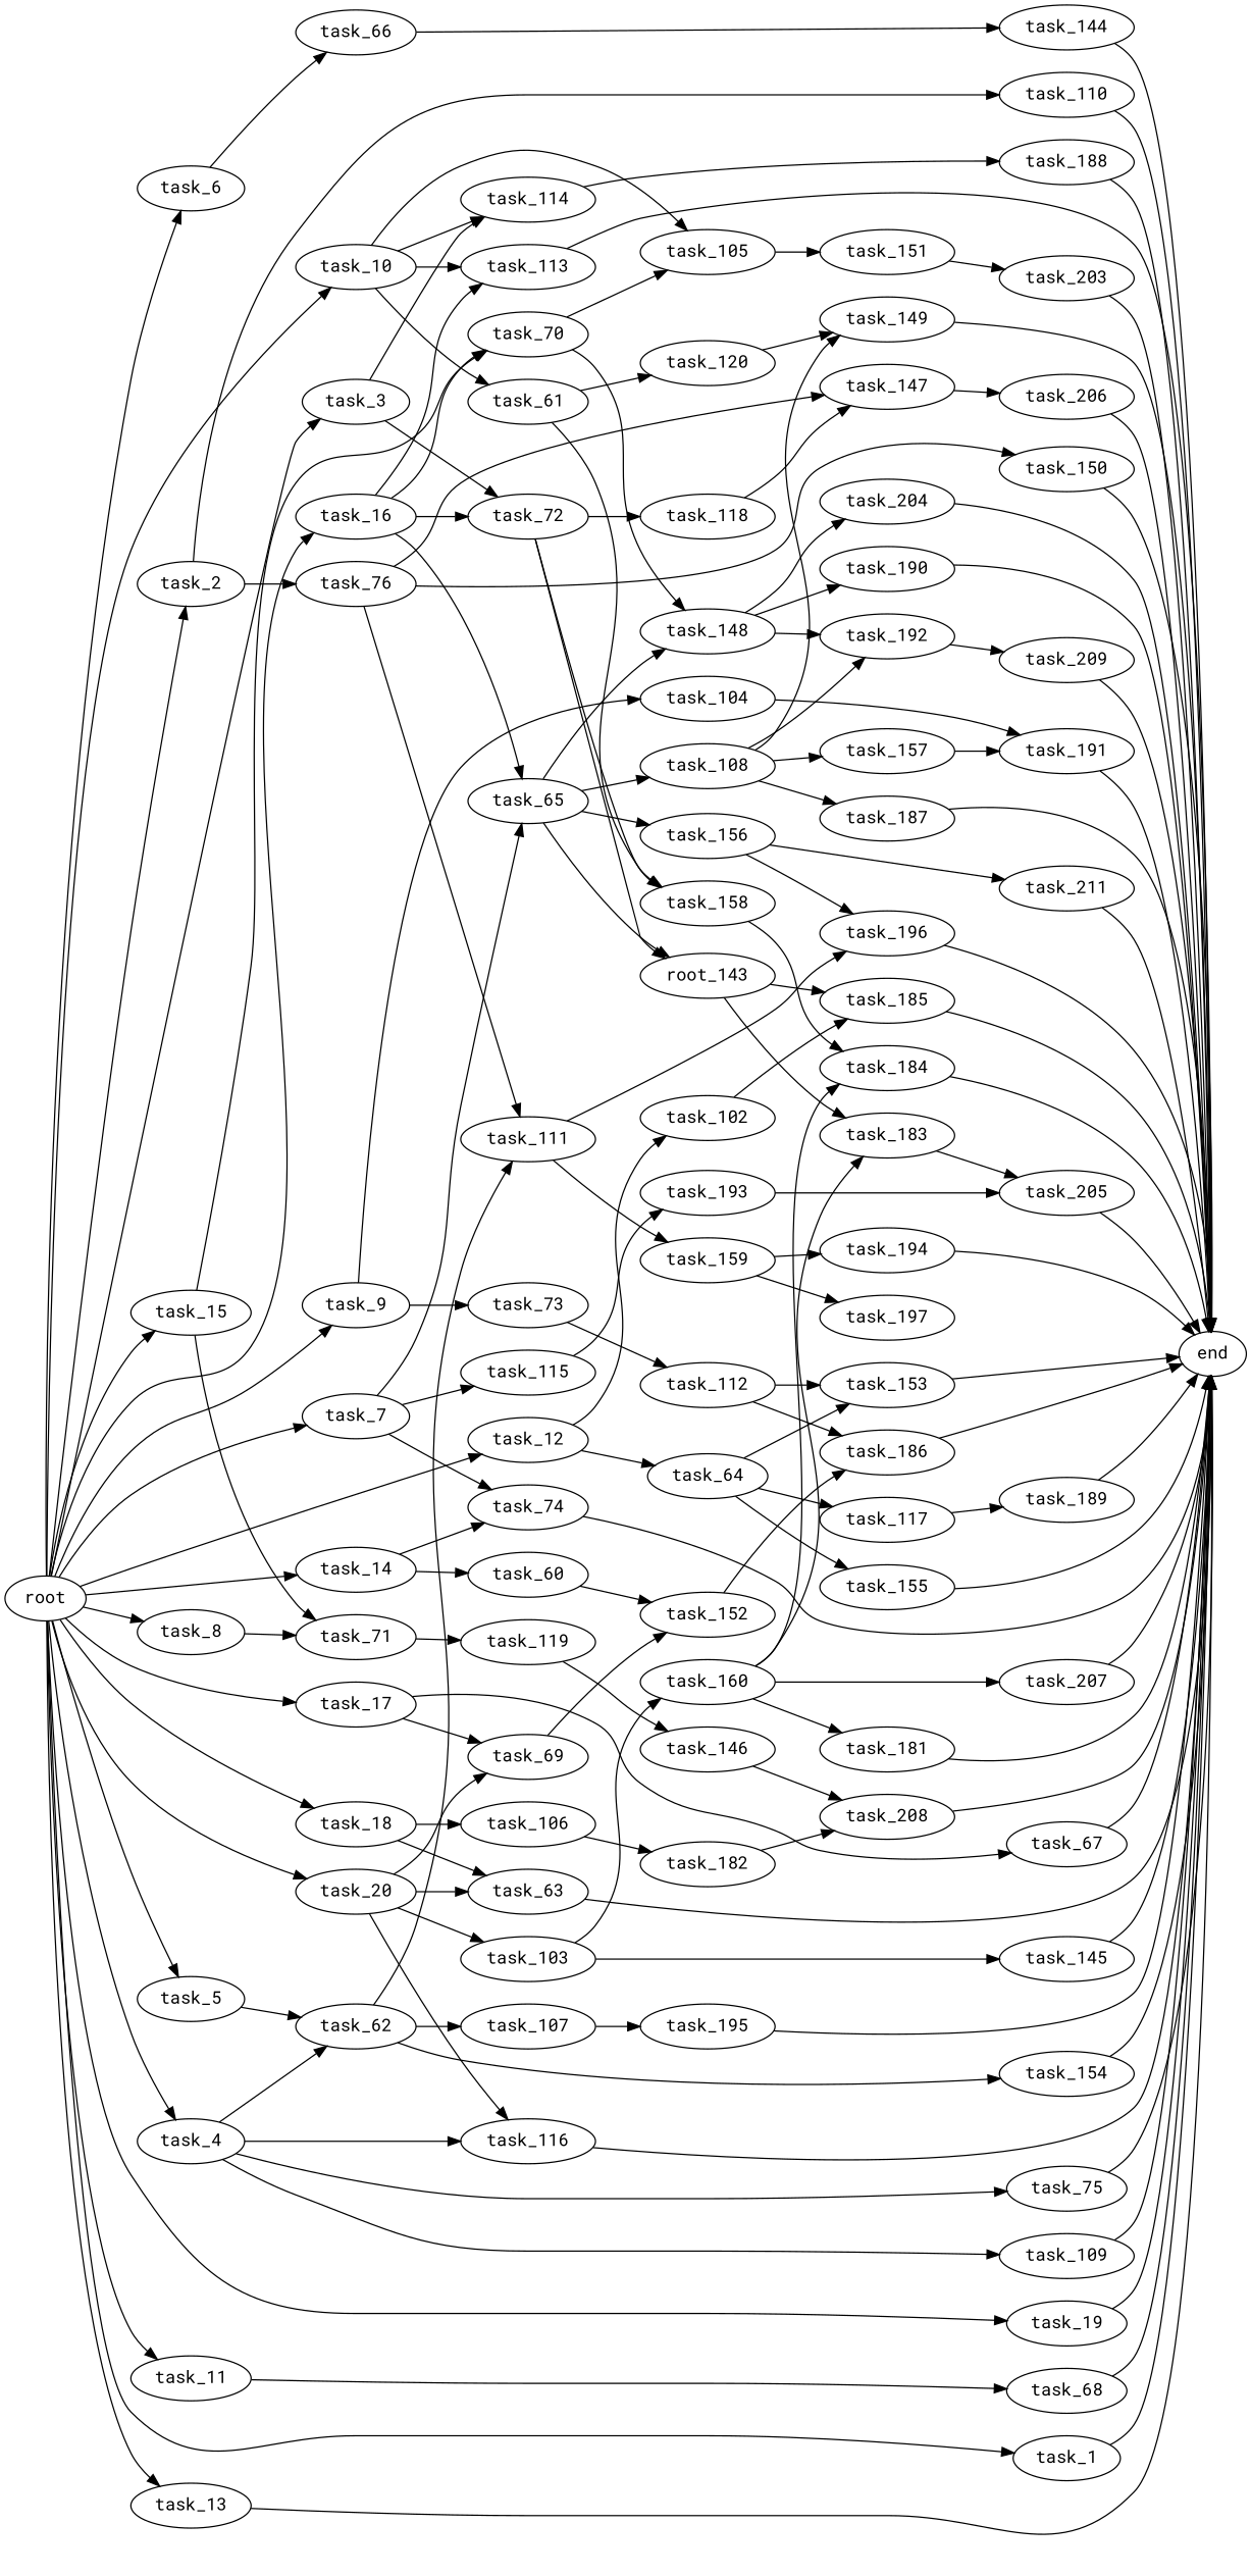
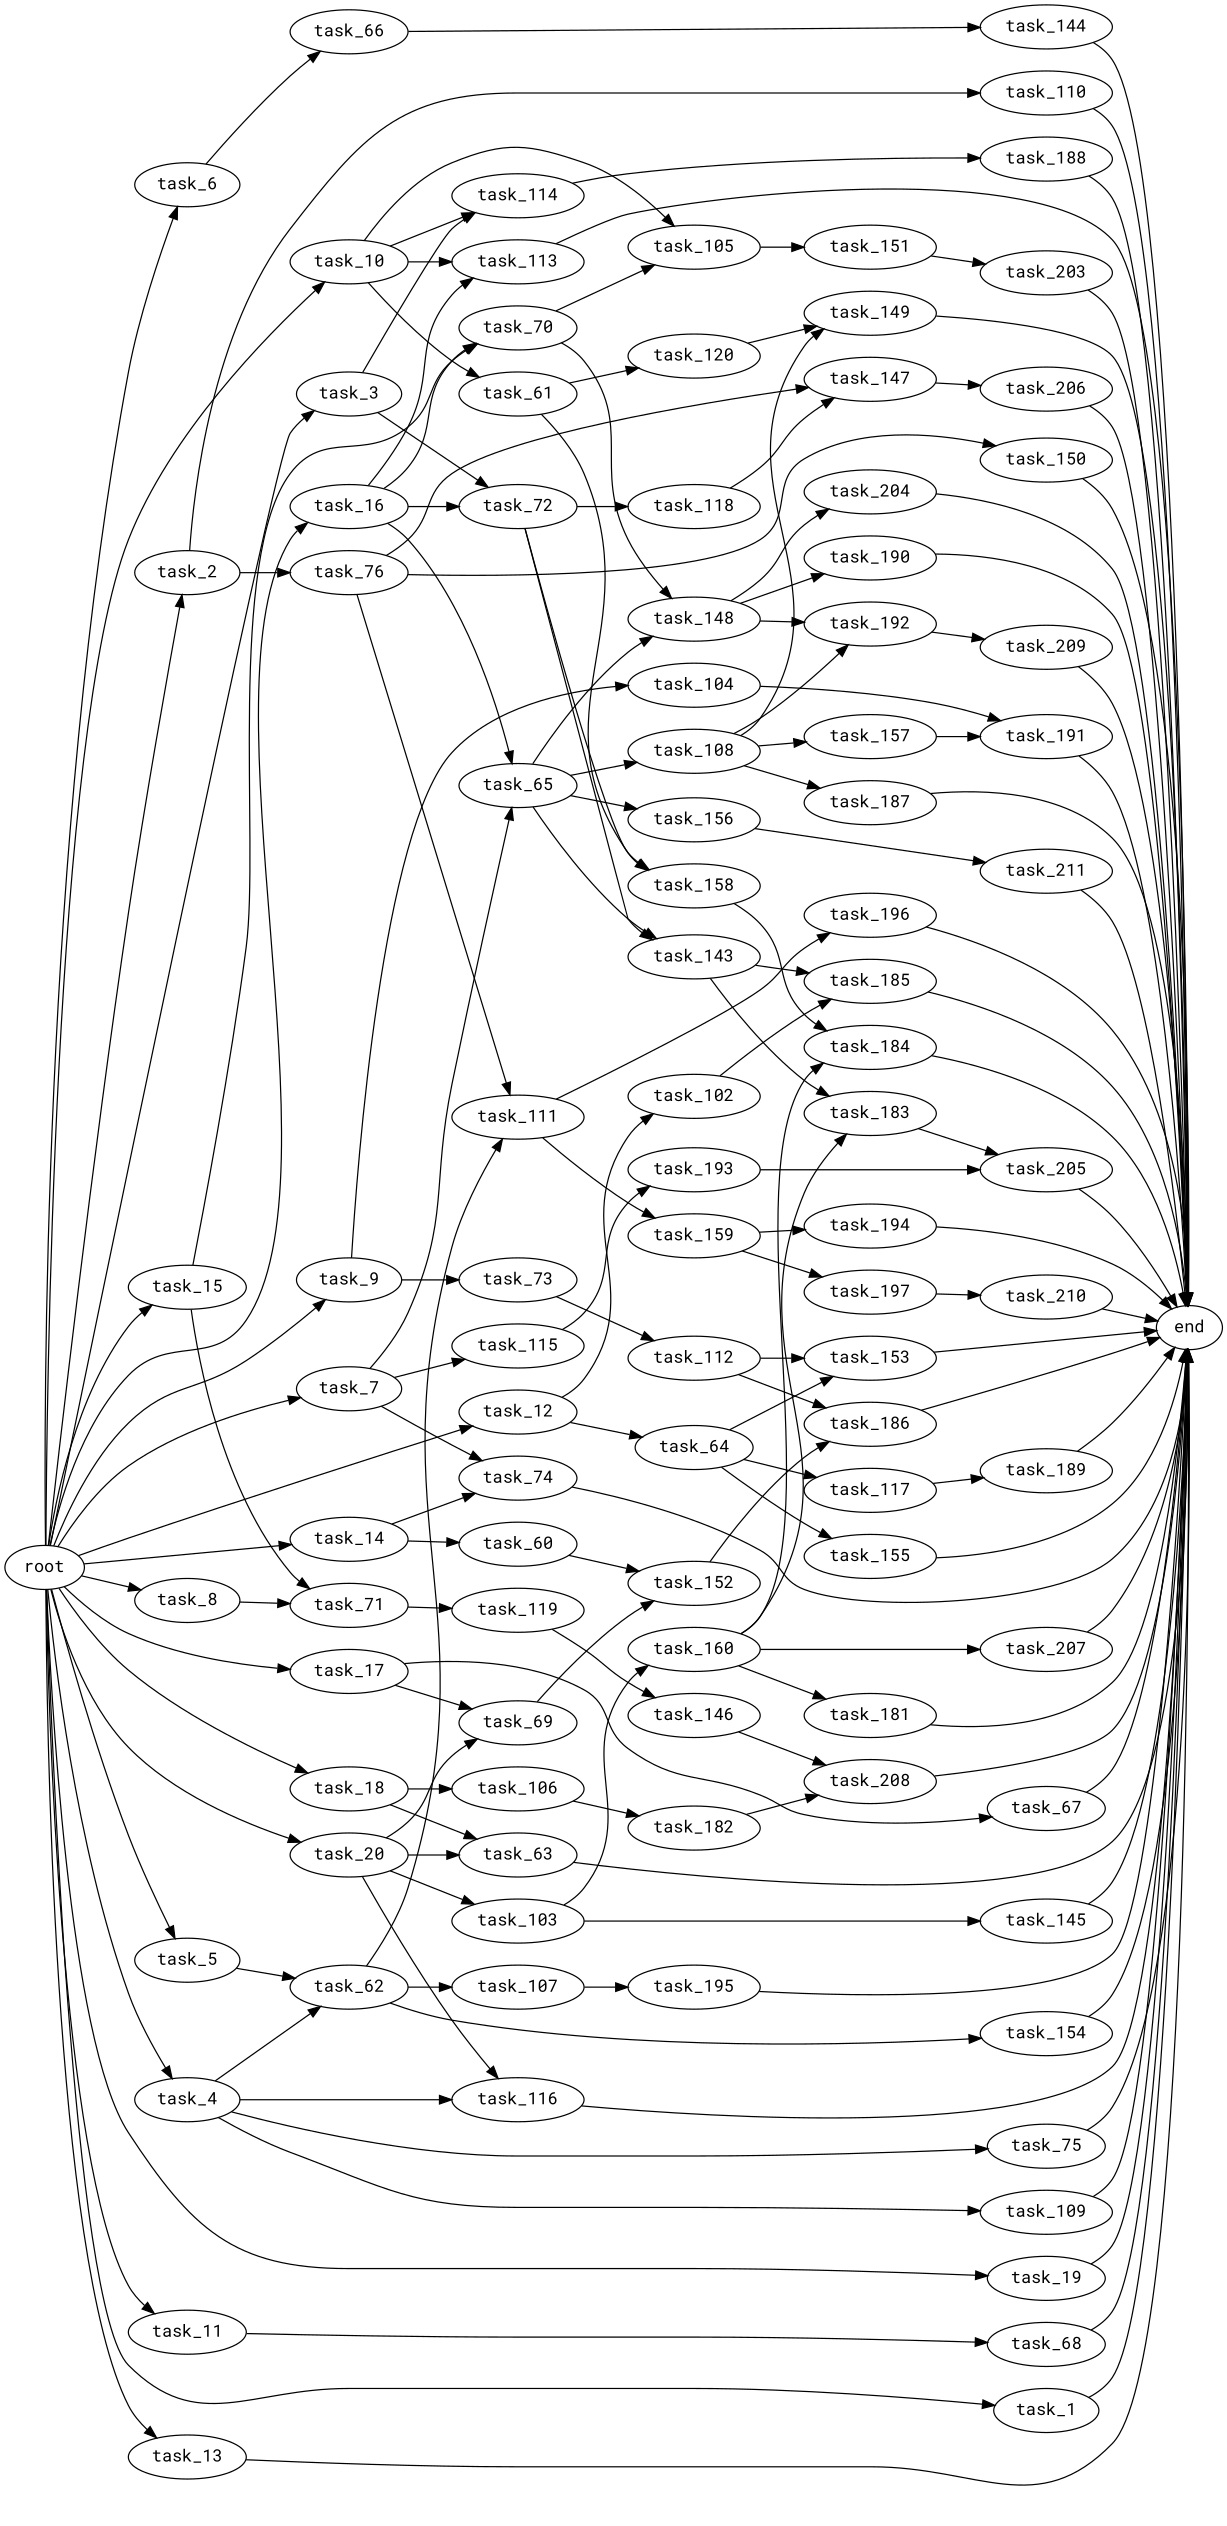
  digraph {
    fontname="Roboto Mono"
    rankdir=LR
    node [fontname="Roboto Mono"]
    edge [fontname="Roboto Mono"]
    task_144
    end
    task_103
    task_160
    task_145
    task_207
    task_184
    task_183
    task_181
    task_156
    task_211
    task_196
    task_108
    task_187
    task_157
    task_149
    task_192
    task_191
    task_209
    task_190
    task_15
    task_70
    task_71
    task_105
    task_148
    task_119
    task_19
    task_3
    task_72
    task_114
    task_158
    task_118
-   task_143 [label=root_143]
+   task_143
    task_188
    task_151
    task_203
    task_18
    task_106
    task_63
    task_182
    task_195
    task_154
    task_73
    task_112
    task_153
    task_186
+   task_210
    task_16
    task_65
    task_113
    task_110
    task_68
    task_61
    task_120
    task_74
    task_1
    task_185
    task_205
    task_11
    task_62
    task_107
    task_111
    task_159
    task_2
    task_76
    task_147
    task_150
    task_10
    task_66
    task_109
    task_17
    task_67
    task_69
    task_152
    task_206
    task_155
    task_197
    task_208
    task_12
    task_64
    task_102
    task_117
    task_146
    task_194
    task_204
    task_104
    task_9
    task_189
    task_116
    task_20
    task_13
    task_193
    task_5
    task_115
    task_8
    task_14
    task_60
    task_4
    task_75
    root
    task_6
    task_7
    task_144 -> end
    task_103 -> task_160
    task_103 -> task_145
    task_160 -> task_207
    task_160 -> task_184
    task_160 -> task_183
    task_160 -> task_181
    task_145 -> end
    task_207 -> end
    task_184 -> end
    task_183 -> task_205
    task_181 -> end
    task_156 -> task_211
-   task_156 -> task_196
    task_211 -> end
    task_196 -> end
    task_108 -> task_187
    task_108 -> task_157
    task_108 -> task_149
    task_108 -> task_192
    task_187 -> end
    task_157 -> task_191
    task_149 -> end
    task_192 -> task_209
    task_191 -> end
    task_209 -> end
    task_190 -> end
    task_15 -> task_70
    task_15 -> task_71
    task_70 -> task_105
    task_70 -> task_148
    task_71 -> task_119
    task_105 -> task_151
    task_148 -> task_192
    task_148 -> task_190
    task_148 -> task_204
    task_119 -> task_146
    task_19 -> end
    task_3 -> task_72
    task_3 -> task_114
    task_72 -> task_158
    task_72 -> task_118
    task_72 -> task_143
    task_114 -> task_188
    task_158 -> task_184
    task_118 -> task_147
    task_143 -> task_183
    task_143 -> task_185
    task_188 -> end
    task_151 -> task_203
    task_203 -> end
    task_18 -> task_106
    task_18 -> task_63
    task_106 -> task_182
    task_63 -> end
    task_182 -> task_208
    task_195 -> end
    task_154 -> end
    task_73 -> task_112
    task_112 -> task_153
    task_112 -> task_186
    task_153 -> end
    task_186 -> end
+   task_210 -> end
    task_16 -> task_70
    task_16 -> task_72
    task_16 -> task_65
    task_16 -> task_113
    task_65 -> task_156
    task_65 -> task_108
    task_65 -> task_148
    task_65 -> task_143
    task_113 -> end
    task_110 -> end
    task_68 -> end
    task_61 -> task_158
    task_61 -> task_120
    task_120 -> task_149
    task_74 -> end
    task_1 -> end
    task_185 -> end
    task_205 -> end
    task_11 -> task_68
    task_62 -> task_154
    task_62 -> task_107
    task_62 -> task_111
    task_107 -> task_195
    task_111 -> task_196
    task_111 -> task_159
    task_159 -> task_197
    task_159 -> task_194
    task_2 -> task_110
    task_2 -> task_76
    task_76 -> task_111
    task_76 -> task_147
    task_76 -> task_150
    task_147 -> task_206
    task_150 -> end
    task_10 -> task_105
    task_10 -> task_114
    task_10 -> task_113
    task_10 -> task_61
    task_66 -> task_144
    task_109 -> end
    task_17 -> task_67
    task_17 -> task_69
    task_67 -> end
    task_69 -> task_152
    task_152 -> task_186
    task_206 -> end
    task_155 -> end
+   task_197 -> task_210
    task_208 -> end
    task_12 -> task_64
    task_12 -> task_102
    task_64 -> task_153
    task_64 -> task_155
    task_64 -> task_117
    task_102 -> task_185
    task_117 -> task_189
    task_146 -> task_208
    task_194 -> end
    task_204 -> end
    task_104 -> task_191
    task_9 -> task_73
    task_9 -> task_104
    task_189 -> end
    task_116 -> end
    task_20 -> task_103
    task_20 -> task_63
    task_20 -> task_69
    task_20 -> task_116
    task_13 -> end
    task_193 -> task_205
    task_5 -> task_62
    task_115 -> task_193
    task_8 -> task_71
    task_14 -> task_74
    task_14 -> task_60
    task_60 -> task_152
    task_4 -> task_62
    task_4 -> task_109
    task_4 -> task_116
    task_4 -> task_75
    task_75 -> end
    root -> task_15
    root -> task_19
    root -> task_3
    root -> task_18
    root -> task_16
    root -> task_1
    root -> task_11
    root -> task_2
    root -> task_10
    root -> task_17
    root -> task_12
    root -> task_9
    root -> task_20
    root -> task_13
    root -> task_5
    root -> task_8
    root -> task_14
    root -> task_4
    root -> task_6
    root -> task_7
    task_6 -> task_66
    task_7 -> task_65
    task_7 -> task_74
    task_7 -> task_115
  }
